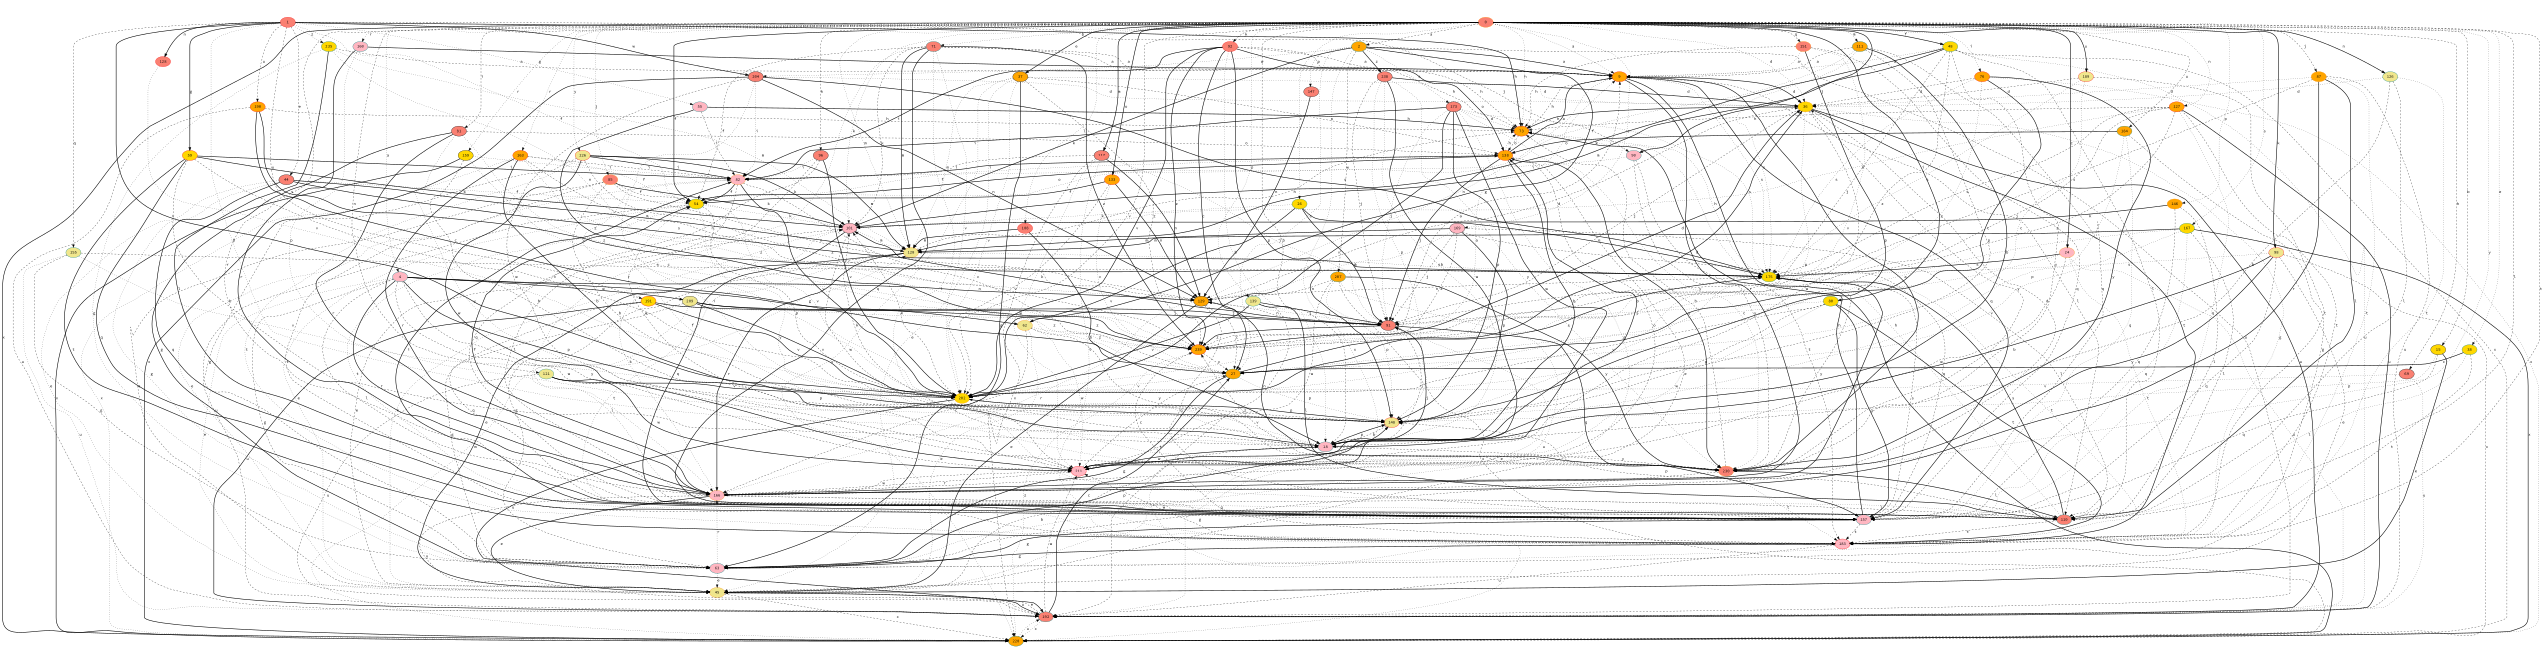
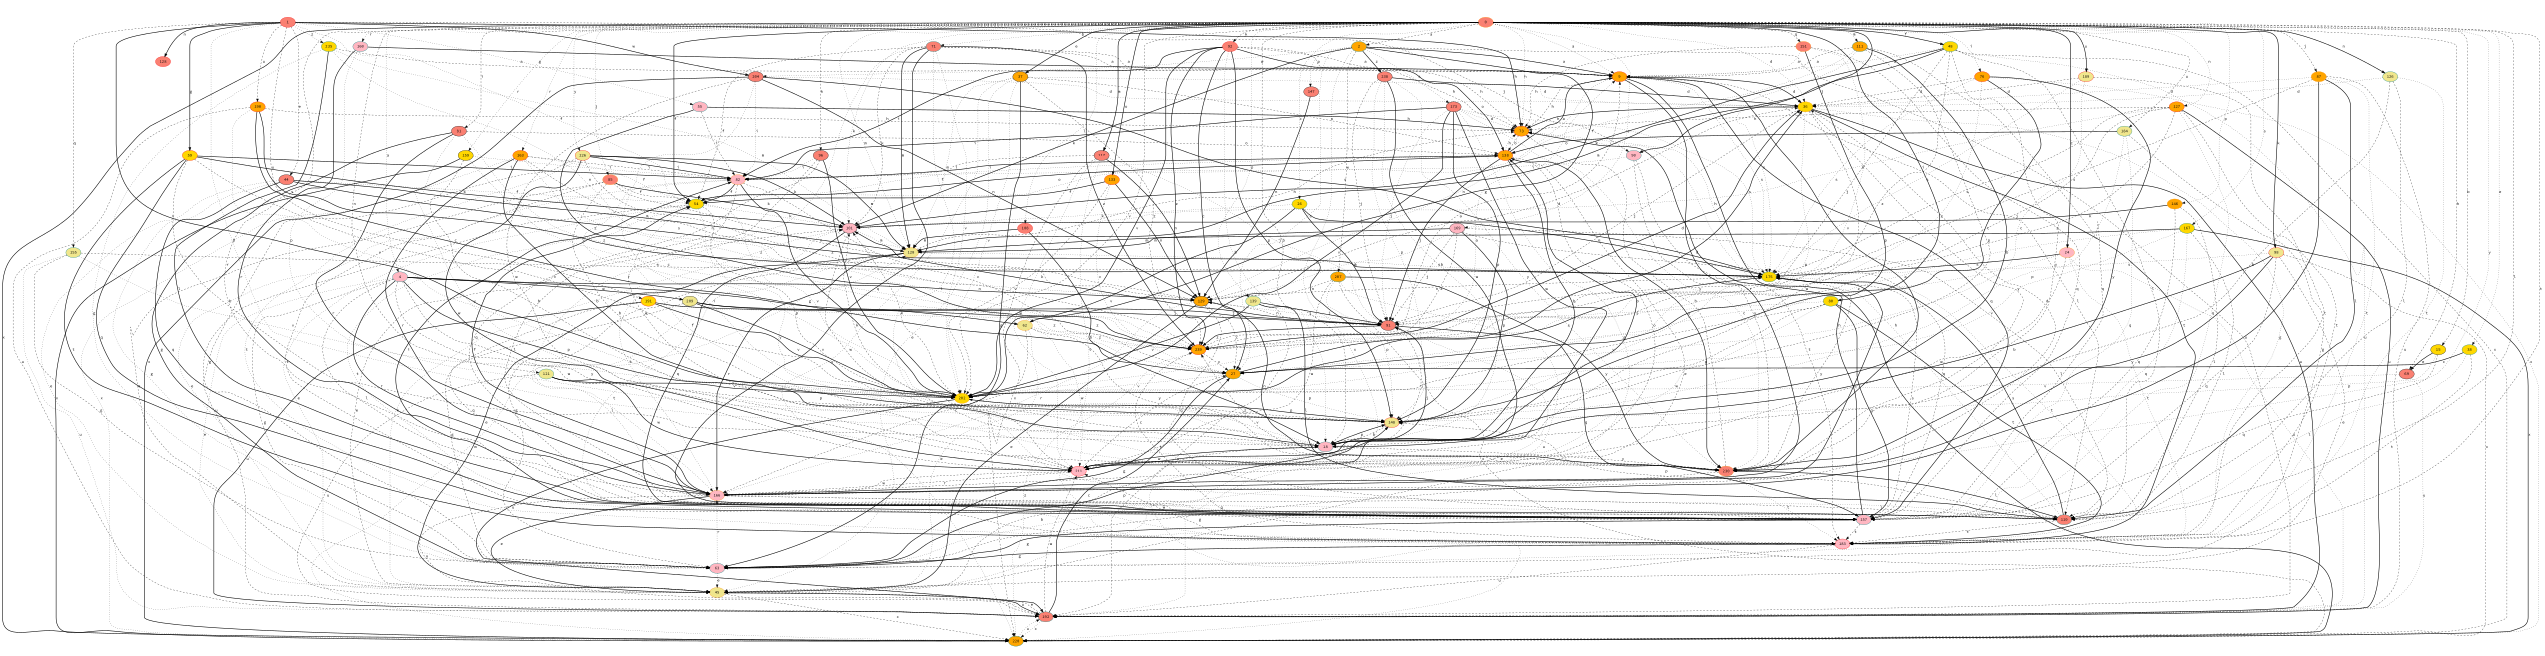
  strict digraph {
    fontname="Source Code Pro"
    node [color=teal fillcolor=salmon fontname="Source Code Pro" style=filled]
    edge [fontname="Source Code Pro" style=dashed]
    0 [color=darkorange]
    2 [fillcolor=orange]
    4 [fillcolor=lightpink]
    9 [color=red fillcolor=orange]
    15 [color=black fillcolor=gold]
    18 [fillcolor=lightpink]
    24 [color=darkorange fillcolor=lightpink]
    26 [fillcolor=gold]
    36 [color=darkorange fillcolor=gold]
    37 [color=black fillcolor=orange]
    38 [fillcolor=gold]
    48 [fillcolor=gold]
    54 [fillcolor=gold]
    69 [color=black]
    71
    73 [color=red fillcolor=orange]
    76 [color=red fillcolor=orange]
    80 [fillcolor=gold]
    81 [color=black]
    85 [color=darkorange]
    87 [color=darkorange fillcolor=orange]
    90 [fillcolor=lightpink]
    92 [color=red]
    96 [color=black]
    98 [color=red fillcolor=khaki]
    101 [color=black fillcolor=lightpink]
    108 [color=red]
    110
    111 [fillcolor=orange]
    117 [color=black]
    120 [color=darkorange fillcolor=khaki]
    121 [fillcolor=khaki]
    126 [fillcolor=khaki]
    127 [color=red fillcolor=orange]
    n35 [color=red fillcolor=orange label=133]
    139 [fillcolor=khaki]
    146 [color=darkorange fillcolor=orange]
    151 [color=darkorange]
    159 [color=black fillcolor=gold]
    160 [fillcolor=lightpink]
    163 [color=red fillcolor=orange]
    166 [color=darkorange fillcolor=lightpink]
    167 [fillcolor=gold]
    169 [color=black fillcolor=lightpink]
    183 [color=red fillcolor=lightpink]
-   184 [fillcolor=orange]
+   184 [fillcolor=khaki]
    189 [color=red fillcolor=khaki]
    202 [color=darkorange fillcolor=gold]
    220 [fillcolor=orange]
    226 [color=red fillcolor=khaki]
    230 [color=darkorange]
    204 [color=black]
    27 [fillcolor=orange]
    62 [color=darkorange fillcolor=khaki]
    147 [color=black]
    173 [color=black]
    192
    207 [fillcolor=orange]
    238 [color=black]
    45 [color=darkorange fillcolor=khaki]
    63 [fillcolor=lightpink]
    129 [color=black fillcolor=orange]
    148 [color=red fillcolor=khaki]
    209 [color=black fillcolor=khaki]
    211 [color=red fillcolor=lightpink]
    157 [fillcolor=lightpink]
    175 [fillcolor=gold]
    91 [color=black]
    138 [color=red fillcolor=orange]
    239 [color=red fillcolor=orange]
    82 [color=darkorange fillcolor=lightpink]
    1 [color=red]
    44 [color=black]
    55 [fillcolor=lightpink]
    59 [color=red fillcolor=gold]
    128 [color=red]
    155 [fillcolor=khaki]
    190 [color=red fillcolor=orange]
    191 [color=red fillcolor=gold]
    235 [fillcolor=gold]
    0 -> 2 [label=a]
    0 -> 4 [label=a style=dotted]
    0 -> 9 [label=a style=dotted]
    0 -> 15 [label=b]
    0 -> 18 [label=b]
    0 -> 24 [label=c style=bold]
    0 -> 26 [label=c style=dotted]
    0 -> 36 [label=d style=dotted]
    0 -> 37 [label=e style=bold]
    0 -> 38 [label=e style=dotted]
    0 -> 48 [label=f style=bold]
    0 -> 54 [label=f style=bold]
    0 -> 69 [label=h]
    0 -> 71 [label=h style=dotted]
    0 -> 73 [label=h style=dotted]
    0 -> 76 [label=i style=dotted]
    0 -> 80 [label=i style=bold]
    0 -> 81 [label=i]
    0 -> 85 [label=j style=dotted]
    0 -> 87 [label=j]
    0 -> 90 [label=j style=bold]
    0 -> 92 [label=k]
    0 -> 96 [label=k]
    0 -> 98 [label=k style=bold]
    0 -> 101 [label=k style=dotted]
    0 -> 108 [label=l style=dotted]
    0 -> 110 [label=l]
    0 -> 111 [label=m style=dotted]
    0 -> 117 [label=m style=bold]
    0 -> 120 [label=m style=dotted]
    0 -> 121 [label=n]
    0 -> 126 [label=n style=bold]
    0 -> 127 [label=n style=dotted]
    0 -> n35 [label=o style=bold]
    0 -> 139 [label=p style=dotted]
    0 -> 146 [label=p style=dotted]
    0 -> 151 [label=q]
    0 -> 159 [label=r style=dotted]
    0 -> 160 [label=r style=dotted]
    0 -> 163 [label=r style=dotted]
    0 -> 166 [label=r]
    0 -> 167 [label=s style=dotted]
    0 -> 169 [label=s style=dotted]
    0 -> 183 [label=t]
    0 -> 184 [label=u]
    0 -> 189 [label=u style=bold]
    0 -> 202 [label=v]
    0 -> 220 [label=x style=bold]
    0 -> 226 [label=y style=dotted]
    0 -> 230 [label=y style=dotted]
    2 -> 9 [label=a style=bold]
    2 -> 101 [label=k style=bold]
    2 -> 220 [label=x style=dotted]
    2 -> 204 [label=w style=dotted]
    2 -> 27 [label=c style=dotted]
    2 -> 62 [label=g style=bold]
    2 -> 147 [label=p style=dotted]
    2 -> 173 [label=s style=dotted]
    2 -> 192 [label=u]
    2 -> 207 [label=w]
    2 -> 238 [label=z style=bold]
    4 -> 110 [label=l]
    4 -> 166 [label=r style=bold]
    4 -> 230 [label=y]
    4 -> 62 [label=g style=bold]
    4 -> 45 [label=e style=dotted]
    4 -> 63 [label=g]
    4 -> 129 [label=n style=bold]
    4 -> 148 [label=p style=bold]
    4 -> 209 [label=w style=bold]
    4 -> 211 [label=w]
    9 -> 36 [label=d style=bold]
    9 -> 73 [label=h]
    9 -> 110 [label=l]
    9 -> 166 [label=r style=bold]
    9 -> 220 [label=x style=bold]
    9 -> 129 [label=n style=dotted]
    9 -> 157 [label=q style=bold]
    9 -> 175 [label=s style=dotted]
-   15 -> 45 [label=e style=bold]
+   15 -> 69 [label=e style=bold]
    15 -> 148 [label=p style=dotted]
    15 -> 157 [label=q]
    18 -> 54 [label=f style=dotted]
    18 -> 202 [label=v style=dotted]
    18 -> 230 [label=y]
    18 -> 148 [label=p style=bold]
    18 -> 211 [label=w style=bold]
    18 -> 91 [label=j]
    18 -> 138 [label=o style=bold]
    24 -> 183 [label=t style=dotted]
    24 -> 27 [label=c style=dotted]
    24 -> 192 [label=u style=dotted]
    24 -> 211 [label=w]
    24 -> 175 [label=s style=bold]
    26 -> 101 [label=k style=dotted]
    26 -> 202 [label=v style=bold]
    26 -> 175 [label=s style=bold]
    26 -> 91 [label=j style=bold]
    36 -> 73 [label=h style=bold]
    36 -> 183 [label=t style=bold]
    36 -> 230 [label=y]
    36 -> 192 [label=u style=bold]
    36 -> 63 [label=g style=dotted]
    36 -> 148 [label=p style=dotted]
    36 -> 211 [label=w]
    36 -> 91 [label=j]
    37 -> 36 [label=d style=dotted]
    37 -> 120 [label=m style=dotted]
    37 -> 202 [label=v style=dotted]
    37 -> 220 [label=x style=dotted]
    37 -> 45 [label=e style=dotted]
    37 -> 63 [label=g style=bold]
    37 -> 138 [label=o]
    37 -> 239 [label=z]
    38 -> 110 [label=l style=dotted]
    38 -> 183 [label=t]
    38 -> 27 [label=c style=bold]
    48 -> 9 [label=a style=dotted]
    48 -> 101 [label=k style=bold]
    48 -> 110 [label=l]
    48 -> 120 [label=m style=bold]
    48 -> 220 [label=x]
    48 -> 230 [label=y]
    48 -> 192 [label=u style=dotted]
    48 -> 91 [label=j]
    48 -> 239 [label=z]
    54 -> 101 [label=k style=dotted]
    54 -> 183 [label=t style=dotted]
    54 -> 202 [label=v style=dotted]
    54 -> 230 [label=y style=dotted]
    54 -> 192 [label=u]
    54 -> 45 [label=e style=dotted]
    54 -> 148 [label=p]
    54 -> 138 [label=o style=bold]
    69 -> 202 [label=v style=dotted]
    69 -> 192 [label=u style=dotted]
    71 -> 9 [label=a]
    71 -> 54 [label=f]
    71 -> 73 [label=h]
    71 -> 101 [label=k]
    71 -> 110 [label=l style=dotted]
    71 -> 120 [label=m style=bold]
    71 -> 166 [label=r style=dotted]
    71 -> 202 [label=v style=dotted]
    71 -> 157 [label=q style=bold]
    71 -> 239 [label=z style=bold]
    73 -> 138 [label=o]
    76 -> 36 [label=d]
    76 -> 220 [label=x style=dotted]
    76 -> 230 [label=y style=bold]
    76 -> 27 [label=c style=bold]
    76 -> 175 [label=s style=dotted]
    76 -> 239 [label=z style=dotted]
    80 -> 183 [label=t style=bold]
    80 -> 202 [label=v]
    80 -> 148 [label=p]
    80 -> 211 [label=w style=dotted]
    80 -> 157 [label=q style=bold]
    80 -> 91 [label=j style=dotted]
    81 -> 166 [label=r style=bold]
    81 -> 230 [label=y style=dotted]
    81 -> 63 [label=g style=bold]
    81 -> 138 [label=o]
    81 -> 239 [label=z style=dotted]
    85 -> 18 [label=b]
    85 -> 54 [label=f]
    85 -> 101 [label=k style=bold]
    85 -> 183 [label=t]
    85 -> 45 [label=e]
    85 -> 129 [label=n]
    87 -> 36 [label=d style=dotted]
    87 -> 110 [label=l style=bold]
    87 -> 166 [label=r style=bold]
    87 -> 183 [label=t style=dotted]
    87 -> 192 [label=u]
    87 -> 175 [label=s]
    90 -> 183 [label=t]
    90 -> 230 [label=y]
    90 -> 82 [label=i style=dotted]
    92 -> 9 [label=a]
    92 -> 18 [label=b style=dotted]
    92 -> 73 [label=h]
    92 -> 202 [label=v style=bold]
    92 -> 27 [label=c style=bold]
    92 -> 148 [label=p style=bold]
    92 -> 138 [label=o style=bold]
    92 -> 239 [label=z style=bold]
    92 -> 82 [label=i style=bold]
    96 -> 202 [label=v style=bold]
    96 -> 211 [label=w]
    96 -> 157 [label=q]
    96 -> 82 [label=i style=dotted]
    98 -> 18 [label=b style=bold]
    98 -> 220 [label=x]
    98 -> 230 [label=y style=bold]
    98 -> 45 [label=e]
    98 -> 157 [label=q]
    98 -> 175 [label=s style=dotted]
    101 -> 120 [label=m style=dotted]
    101 -> 45 [label=e]
    101 -> 211 [label=w]
    101 -> 157 [label=q style=bold]
    108 -> 18 [label=b style=bold]
    108 -> 120 [label=m style=bold]
    110 -> 73 [label=h style=dotted]
    110 -> 183 [label=t]
    110 -> 148 [label=p]
    110 -> 175 [label=s style=bold]
    111 -> 9 [label=a]
    111 -> 18 [label=b style=bold]
    111 -> 54 [label=f style=dotted]
    111 -> 148 [label=p]
    111 -> 157 [label=q]
    111 -> 175 [label=s style=dotted]
    117 -> 183 [label=t style=dotted]
    117 -> 220 [label=x]
    117 -> 129 [label=n style=bold]
    117 -> 211 [label=w style=dotted]
    117 -> 91 [label=j style=dotted]
    117 -> 82 [label=i]
    120 -> 73 [label=h]
    120 -> 166 [label=r style=bold]
    120 -> 183 [label=t style=dotted]
    120 -> 45 [label=e style=bold]
    120 -> 63 [label=g]
    120 -> 175 [label=s style=dotted]
    121 -> 202 [label=v style=bold]
    121 -> 192 [label=u]
    121 -> 148 [label=p]
    121 -> 211 [label=w style=bold]
    126 -> 18 [label=b]
    126 -> 36 [label=d style=dotted]
    126 -> 110 [label=l]
    126 -> 183 [label=t style=dotted]
    127 -> 73 [label=h]
    127 -> 101 [label=k style=dotted]
    127 -> 183 [label=t]
    127 -> 192 [label=u style=bold]
    127 -> 157 [label=q style=dotted]
    127 -> 175 [label=s]
    127 -> 91 [label=j]
    127 -> 239 [label=z]
    n35 -> 54 [label=f style=bold]
    n35 -> 202 [label=v]
    n35 -> 27 [label=c style=dotted]
    n35 -> 129 [label=n style=bold]
    139 -> 110 [label=l style=bold]
    139 -> 202 [label=v style=bold]
    139 -> 192 [label=u]
    139 -> 91 [label=j style=bold]
    146 -> 101 [label=k style=bold]
    146 -> 110 [label=l]
    146 -> 157 [label=q]
    151 -> 9 [label=a style=dotted]
    151 -> 73 [label=h]
    151 -> 202 [label=v style=dotted]
    151 -> 148 [label=p style=bold]
    151 -> 157 [label=q]
    159 -> 18 [label=b]
    159 -> 220 [label=x style=bold]
    159 -> 27 [label=c style=dotted]
    159 -> 82 [label=i style=dotted]
    160 -> 9 [label=a style=bold]
    160 -> 166 [label=r style=bold]
    160 -> 148 [label=p style=dotted]
    163 -> 18 [label=b style=bold]
    163 -> 54 [label=f style=dotted]
    163 -> 166 [label=r style=bold]
    163 -> 220 [label=x style=dotted]
    163 -> 129 [label=n]
    163 -> 239 [label=z style=dotted]
    163 -> 82 [label=i]
    166 -> 36 [label=d]
    166 -> 54 [label=f style=bold]
    166 -> 101 [label=k style=dotted]
    166 -> 110 [label=l]
    166 -> 192 [label=u]
    166 -> 45 [label=e style=bold]
    166 -> 211 [label=w]
    166 -> 157 [label=q style=dotted]
    166 -> 175 [label=s style=bold]
    166 -> 138 [label=o]
    167 -> 110 [label=l]
    167 -> 120 [label=m style=bold]
    167 -> 202 [label=v style=dotted]
    167 -> 220 [label=x style=bold]
    167 -> 157 [label=q style=dotted]
    167 -> 239 [label=z style=dotted]
    169 -> 110 [label=l]
    169 -> 120 [label=m style=bold]
    169 -> 129 [label=n style=dotted]
    169 -> 148 [label=p style=bold]
    169 -> 157 [label=q]
    169 -> 91 [label=j]
    169 -> 239 [label=z]
    183 -> 192 [label=u]
    183 -> 63 [label=g style=bold]
    183 -> 211 [label=w]
    184 -> 63 [label=g]
    184 -> 148 [label=p style=dotted]
    184 -> 157 [label=q style=dotted]
    184 -> 138 [label=o style=bold]
    189 -> 36 [label=d]
    189 -> 183 [label=t]
    189 -> 27 [label=c style=dotted]
    189 -> 175 [label=s style=dotted]
    202 -> 9 [label=a style=dotted]
    202 -> 36 [label=d style=bold]
    202 -> 101 [label=k]
    202 -> 192 [label=u style=bold]
    202 -> 148 [label=p style=bold]
    220 -> 120 [label=m style=dotted]
    220 -> 192 [label=u style=dotted]
    220 -> 239 [label=z style=dotted]
    226 -> 101 [label=k style=bold]
    226 -> 120 [label=m style=bold]
    226 -> 183 [label=t style=dotted]
    226 -> 63 [label=g]
    226 -> 211 [label=w style=bold]
    226 -> 239 [label=z]
    226 -> 82 [label=i style=bold]
    230 -> 9 [label=a style=bold]
    230 -> 73 [label=h]
    230 -> 110 [label=l style=bold]
    230 -> 183 [label=t style=dotted]
    230 -> 63 [label=g]
    230 -> 129 [label=n style=bold]
    230 -> 239 [label=z]
    204 -> 36 [label=d style=dotted]
    204 -> 202 [label=v style=dotted]
    204 -> 220 [label=x style=bold]
    204 -> 129 [label=n style=bold]
    204 -> 211 [label=w]
    204 -> 175 [label=s style=bold]
    204 -> 82 [label=i style=dotted]
    27 -> 202 [label=v style=dotted]
    27 -> 63 [label=g style=bold]
    27 -> 148 [label=p style=dotted]
    27 -> 175 [label=s style=bold]
    62 -> 166 [label=r]
    62 -> 230 [label=y]
    62 -> 45 [label=e style=dotted]
    62 -> 211 [label=w style=dotted]
    62 -> 239 [label=z style=dotted]
    147 -> 129 [label=n style=bold]
    173 -> 73 [label=d style=dotted]
    173 -> 202 [label=v style=bold]
    173 -> 230 [label=y style=dotted]
    173 -> 63 [label=g style=dotted]
    173 -> 148 [label=p style=bold]
    173 -> 211 [label=w style=bold]
    173 -> 175 [label=s style=dotted]
    173 -> 91 [label=j style=dotted]
    173 -> 82 [label=i style=bold]
    192 -> 220 [label=x style=dotted]
    192 -> 27 [label=c style=bold]
    192 -> 45 [label=e]
    192 -> 211 [label=w]
    207 -> 220 [label=x]
    207 -> 230 [label=y style=bold]
    207 -> 192 [label=u style=dotted]
    207 -> 129 [label=n]
    207 -> 148 [label=p style=dotted]
    207 -> 211 [label=w]
    238 -> 18 [label=b style=dotted]
    238 -> 36 [label=d style=bold]
    238 -> 230 [label=y style=dotted]
    238 -> 148 [label=p style=dotted]
    238 -> 211 [label=w style=bold]
    238 -> 91 [label=j]
    45 -> 18 [label=b]
    45 -> 101 [label=k style=dotted]
    45 -> 220 [label=x]
    45 -> 192 [label=u style=bold]
    63 -> 166 [label=r style=dotted]
    63 -> 45 [label=e style=dotted]
    63 -> 148 [label=p style=bold]
    129 -> 36 [label=d]
    129 -> 166 [label=r style=dotted]
    129 -> 27 [label=c]
    129 -> 45 [label=e style=bold]
    129 -> 157 [label=q]
    129 -> 91 [label=j style=dotted]
    148 -> 18 [label=b]
    148 -> 101 [label=k]
    148 -> 82 [label=i style=dotted]
    209 -> 110 [label=l style=dotted]
    209 -> 202 [label=v style=bold]
    209 -> 63 [label=g]
    209 -> 91 [label=j style=bold]
    209 -> 239 [label=z style=bold]
    211 -> 166 [label=r]
    211 -> 27 [label=c]
    211 -> 91 [label=j style=bold]
    157 -> 73 [label=h style=bold]
    157 -> 183 [label=t]
    157 -> 63 [label=g style=bold]
    157 -> 175 [label=s]
    157 -> 82 [label=i style=bold]
    175 -> 73 [label=h style=dotted]
    175 -> 183 [label=t style=dotted]
    175 -> 230 [label=y]
    175 -> 129 [label=n]
    91 -> 101 [label=k style=bold]
    91 -> 45 [label=e style=dotted]
    91 -> 129 [label=n]
    91 -> 157 [label=q style=bold]
    91 -> 239 [label=z style=bold]
    138 -> 9 [label=a style=bold]
    138 -> 18 [label=b style=bold]
    138 -> 54 [label=f style=dotted]
    138 -> 73 [label=h style=dotted]
    138 -> 230 [label=y style=bold]
    138 -> 45 [label=e]
    138 -> 91 [label=j style=bold]
    138 -> 82 [label=i style=bold]
    239 -> 9 [label=a]
    239 -> 36 [label=d style=bold]
    239 -> 183 [label=t]
    239 -> 27 [label=c]
    82 -> 54 [label=f style=bold]
    82 -> 110 [label=l]
    82 -> 202 [label=v style=bold]
    82 -> 27 [label=c]
    82 -> 45 [label=e style=dotted]
    1 -> 18 [label=b style=dotted]
    1 -> 54 [label=f style=dotted]
    1 -> 73 [label=h style=bold]
    1 -> 90 [label=j]
    1 -> 202 [label=v style=bold]
    1 -> 204 [label=w style=bold]
    1 -> 44 [label=e]
    1 -> 55 [label=g style=dotted]
    1 -> 59 [label=g style=bold]
    1 -> 128 [label=n style=bold]
    1 -> 155 [label=q]
    1 -> 190 [label=u]
    1 -> 191 [label=u]
    1 -> 235 [label=z style=dotted]
    44 -> 54 [label=f style=dotted]
    44 -> 120 [label=m style=bold]
    44 -> 45 [label=e style=dotted]
    44 -> 63 [label=g style=dotted]
    44 -> 157 [label=q style=bold]
    44 -> 175 [label=s style=bold]
    55 -> 73 [label=h style=bold]
    55 -> 239 [label=z style=bold]
    55 -> 82 [label=i]
    59 -> 18 [label=b]
    59 -> 101 [label=k style=bold]
    59 -> 183 [label=t style=bold]
    59 -> 202 [label=v]
    59 -> 157 [label=q style=bold]
    59 -> 82 [label=i style=bold]
-   128 -> 202 [label=v style=dotted]
+   190 -> 202 [label=v style=dotted]
    155 -> 202 [label=v style=dotted]
    155 -> 192 [label=u style=dotted]
    155 -> 63 [label=g]
    155 -> 175 [label=s]
    190 -> 73 [label=h]
    190 -> 27 [label=c style=bold]
    190 -> 192 [label=u]
    190 -> 175 [label=s style=bold]
    191 -> 202 [label=v style=bold]
    191 -> 192 [label=u style=bold]
    191 -> 157 [label=q]
    191 -> 91 [label=j style=bold]
    191 -> 239 [label=z style=dotted]
    235 -> 9 [label=a]
    235 -> 110 [label=l style=bold]
    235 -> 120 [label=m style=dotted]
    235 -> 63 [label=g style=dotted]
    235 -> 129 [label=n style=dotted]
  }
